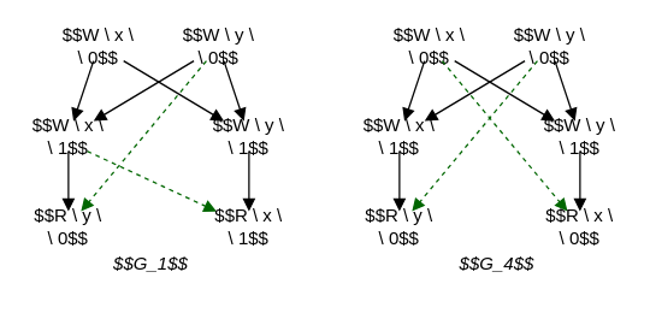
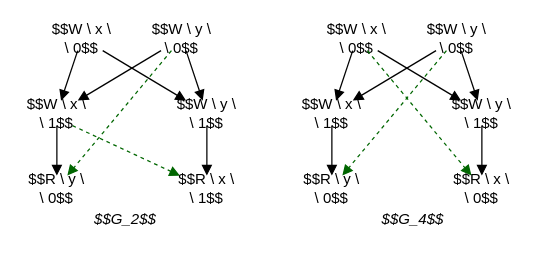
  <mxCell id="0" />
  <mxCell id="1" parent="0" />
  <mxCell id="2" style="rounded=0;orthogonalLoop=1;jettySize=auto;html=1;endArrow=block;endFill=1;" edge="1" parent="1" source="4" target="11"><mxGeometry relative="1" as="geometry" /></mxCell>
  <mxCell id="3" style="edgeStyle=none;rounded=0;orthogonalLoop=1;jettySize=auto;html=1;endArrow=block;endFill=1;" edge="1" parent="1" source="4" target="13"><mxGeometry relative="1" as="geometry" /></mxCell>
  <mxCell id="4" value="$$W \ x \ \ 0$$" style="text;html=1;strokeColor=none;fillColor=none;align=center;verticalAlign=middle;whiteSpace=wrap;rounded=0;" vertex="1" parent="1"><mxGeometry x="40" y="20" width="50" height="20" as="geometry" /></mxCell>
  <mxCell id="5" style="edgeStyle=none;rounded=0;orthogonalLoop=1;jettySize=auto;html=1;endArrow=block;endFill=1;" edge="1" parent="1" source="8" target="13"><mxGeometry relative="1" as="geometry" /></mxCell>
  <mxCell id="6" style="edgeStyle=none;rounded=0;orthogonalLoop=1;jettySize=auto;html=1;endArrow=block;endFill=1;" edge="1" parent="1" source="8" target="11"><mxGeometry relative="1" as="geometry" /></mxCell>
  <mxCell id="7" style="edgeStyle=none;rounded=0;orthogonalLoop=1;jettySize=auto;html=1;strokeColor=#006600;strokeWidth=1;endArrow=block;endFill=1;endSize=6;dashed=1;" edge="1" parent="1" source="8" target="14"><mxGeometry relative="1" as="geometry" /></mxCell>
  <mxCell id="8" value="$$W \ y \ \ 0$$" style="text;html=1;strokeColor=none;fillColor=none;align=center;verticalAlign=middle;whiteSpace=wrap;rounded=0;" vertex="1" parent="1"><mxGeometry x="120" y="20" width="50" height="20" as="geometry" /></mxCell>
  <mxCell id="9" style="edgeStyle=none;rounded=0;orthogonalLoop=1;jettySize=auto;html=1;exitX=0.5;exitY=1;exitDx=0;exitDy=0;endArrow=block;endFill=1;" edge="1" parent="1" source="11" target="14"><mxGeometry relative="1" as="geometry" /></mxCell>
  <mxCell id="10" style="edgeStyle=none;rounded=0;orthogonalLoop=1;jettySize=auto;html=1;exitX=0.75;exitY=1;exitDx=0;exitDy=0;strokeColor=#006600;strokeWidth=1;endArrow=block;endFill=1;endSize=6;dashed=1;" edge="1" parent="1" source="11" target="15"><mxGeometry relative="1" as="geometry" /></mxCell>
  <mxCell id="11" value="$$W \ x \ \ 1$$" style="text;html=1;strokeColor=none;fillColor=none;align=center;verticalAlign=middle;whiteSpace=wrap;rounded=0;" vertex="1" parent="1"><mxGeometry x="20" y="80" width="50" height="20" as="geometry" /></mxCell>
  <mxCell id="12" style="edgeStyle=none;rounded=0;orthogonalLoop=1;jettySize=auto;html=1;exitX=0.5;exitY=1;exitDx=0;exitDy=0;endArrow=block;endFill=1;" edge="1" parent="1" source="13" target="15"><mxGeometry relative="1" as="geometry" /></mxCell>
  <mxCell id="13" value="$$W \ y \ \ 1$$" style="text;html=1;strokeColor=none;fillColor=none;align=center;verticalAlign=middle;whiteSpace=wrap;rounded=0;" vertex="1" parent="1"><mxGeometry x="140" y="80" width="50" height="20" as="geometry" /></mxCell>
  <mxCell id="14" value="$$R \ y \ \ 0$$" style="text;html=1;strokeColor=none;fillColor=none;align=center;verticalAlign=middle;whiteSpace=wrap;rounded=0;" vertex="1" parent="1"><mxGeometry x="20" y="140" width="50" height="20" as="geometry" /></mxCell>
  <mxCell id="15" value="$$R \ x \ \ 1$$" style="text;html=1;strokeColor=none;fillColor=none;align=center;verticalAlign=middle;whiteSpace=wrap;rounded=0;" vertex="1" parent="1"><mxGeometry x="140" y="140" width="50" height="20" as="geometry" /></mxCell>
  <mxCell id="16" style="rounded=0;orthogonalLoop=1;jettySize=auto;html=1;endArrow=block;endFill=1;" edge="1" parent="1" source="18" target="25"><mxGeometry relative="1" as="geometry" /></mxCell>
  <mxCell id="17" style="edgeStyle=none;rounded=0;orthogonalLoop=1;jettySize=auto;html=1;endArrow=block;endFill=1;" edge="1" parent="1" source="18" target="27"><mxGeometry relative="1" as="geometry" /></mxCell>
  <mxCell id="18" value="$$W \ x \ \ 0$$" style="text;html=1;strokeColor=none;fillColor=none;align=center;verticalAlign=middle;whiteSpace=wrap;rounded=0;" vertex="1" parent="1"><mxGeometry x="260" y="20" width="50" height="20" as="geometry" /></mxCell>
  <mxCell id="19" style="edgeStyle=none;rounded=0;orthogonalLoop=1;jettySize=auto;html=1;endArrow=block;endFill=1;" edge="1" parent="1" source="22" target="27"><mxGeometry relative="1" as="geometry" /></mxCell>
  <mxCell id="20" style="edgeStyle=none;rounded=0;orthogonalLoop=1;jettySize=auto;html=1;endArrow=block;endFill=1;" edge="1" parent="1" source="22" target="25"><mxGeometry relative="1" as="geometry" /></mxCell>
  <mxCell id="21" style="edgeStyle=none;rounded=0;orthogonalLoop=1;jettySize=auto;html=1;strokeColor=#006600;strokeWidth=1;endArrow=block;endFill=1;endSize=6;dashed=1;" edge="1" parent="1" source="22" target="28"><mxGeometry relative="1" as="geometry" /></mxCell>
  <mxCell id="22" value="$$W \ y \ \ 0$$" style="text;html=1;strokeColor=none;fillColor=none;align=center;verticalAlign=middle;whiteSpace=wrap;rounded=0;" vertex="1" parent="1"><mxGeometry x="340" y="20" width="50" height="20" as="geometry" /></mxCell>
  <mxCell id="23" style="edgeStyle=none;rounded=0;orthogonalLoop=1;jettySize=auto;html=1;exitX=0.5;exitY=1;exitDx=0;exitDy=0;endArrow=block;endFill=1;" edge="1" parent="1" source="25" target="28"><mxGeometry relative="1" as="geometry" /></mxCell>
  <mxCell id="24" style="edgeStyle=none;rounded=0;orthogonalLoop=1;jettySize=auto;html=1;strokeColor=#006600;strokeWidth=1;endArrow=block;endFill=1;endSize=6;dashed=1;" edge="1" parent="1" source="18" target="29"><mxGeometry relative="1" as="geometry" /></mxCell>
  <mxCell id="25" value="$$W \ x \ \ 1$$" style="text;html=1;strokeColor=none;fillColor=none;align=center;verticalAlign=middle;whiteSpace=wrap;rounded=0;" vertex="1" parent="1"><mxGeometry x="240" y="80" width="50" height="20" as="geometry" /></mxCell>
  <mxCell id="26" style="edgeStyle=none;rounded=0;orthogonalLoop=1;jettySize=auto;html=1;exitX=0.5;exitY=1;exitDx=0;exitDy=0;endArrow=block;endFill=1;" edge="1" parent="1" source="27" target="29"><mxGeometry relative="1" as="geometry" /></mxCell>
  <mxCell id="27" value="$$W \ y \ \ 1$$" style="text;html=1;strokeColor=none;fillColor=none;align=center;verticalAlign=middle;whiteSpace=wrap;rounded=0;" vertex="1" parent="1"><mxGeometry x="360" y="80" width="50" height="20" as="geometry" /></mxCell>
  <mxCell id="28" value="$$R \ y \ \ 0$$" style="text;html=1;strokeColor=none;fillColor=none;align=center;verticalAlign=middle;whiteSpace=wrap;rounded=0;" vertex="1" parent="1"><mxGeometry x="240" y="140" width="50" height="20" as="geometry" /></mxCell>
  <mxCell id="29" value="$$R \ x \ \ 0$$" style="text;html=1;strokeColor=none;fillColor=none;align=center;verticalAlign=middle;whiteSpace=wrap;rounded=0;" vertex="1" parent="1"><mxGeometry x="360" y="140" width="50" height="20" as="geometry" /></mxCell>
- <mxCell id="30" value="$$G_1$$" style="text;html=1;strokeColor=none;fillColor=none;align=center;verticalAlign=middle;whiteSpace=wrap;rounded=0;fontStyle=2" vertex="1" parent="1"><mxGeometry x="70" y="160" width="60" height="30" as="geometry" /></mxCell>
+ <mxCell id="30" value="$$G_2$$" style="text;html=1;strokeColor=none;fillColor=none;align=center;verticalAlign=middle;whiteSpace=wrap;rounded=0;fontStyle=2" vertex="1" parent="1"><mxGeometry x="70" y="160" width="60" height="30" as="geometry" /></mxCell>
  <mxCell id="31" value="$$G_4$$" style="text;html=1;strokeColor=none;fillColor=none;align=center;verticalAlign=middle;whiteSpace=wrap;rounded=0;fontStyle=2" vertex="1" parent="1"><mxGeometry x="300" y="160" width="60" height="30" as="geometry" /></mxCell>
